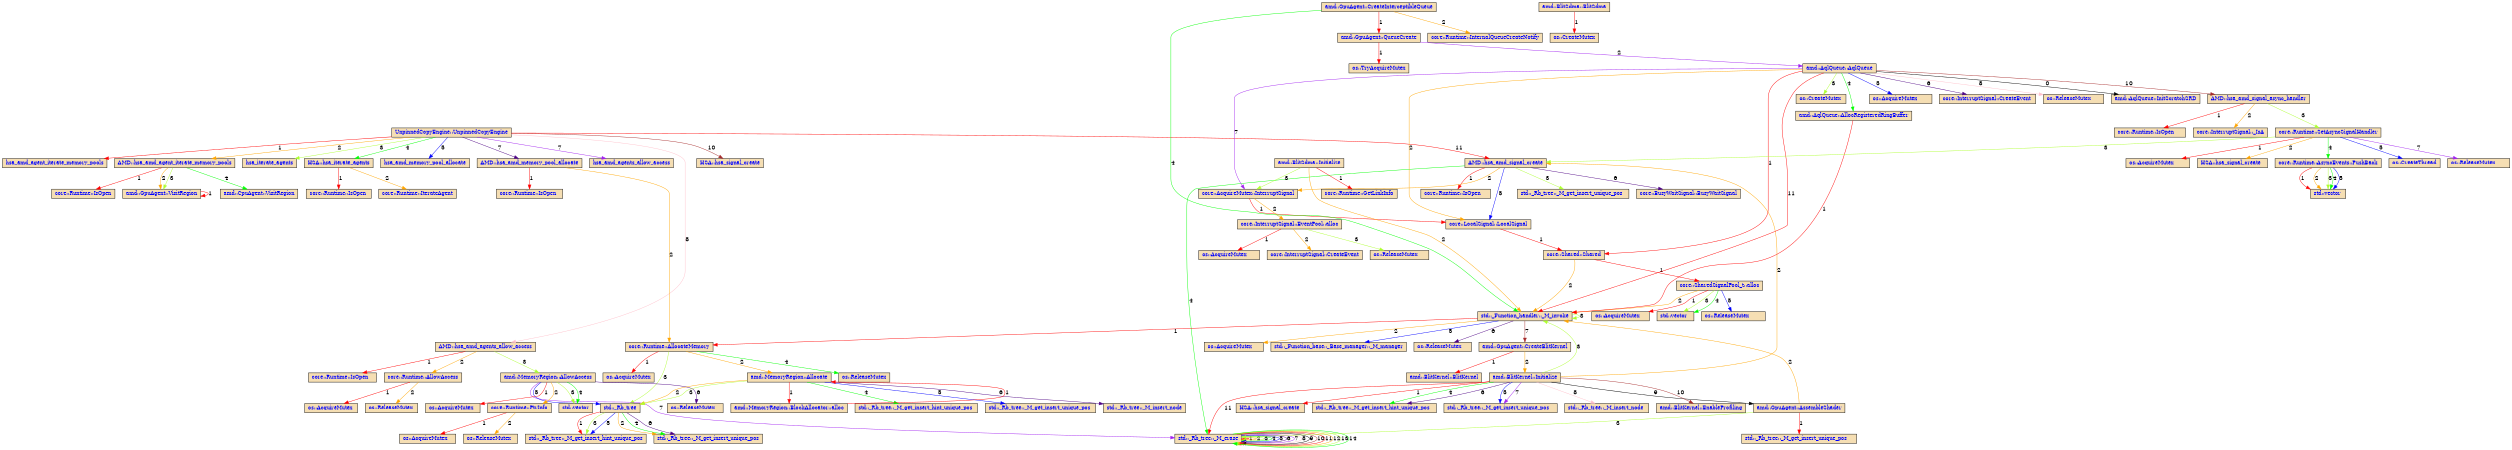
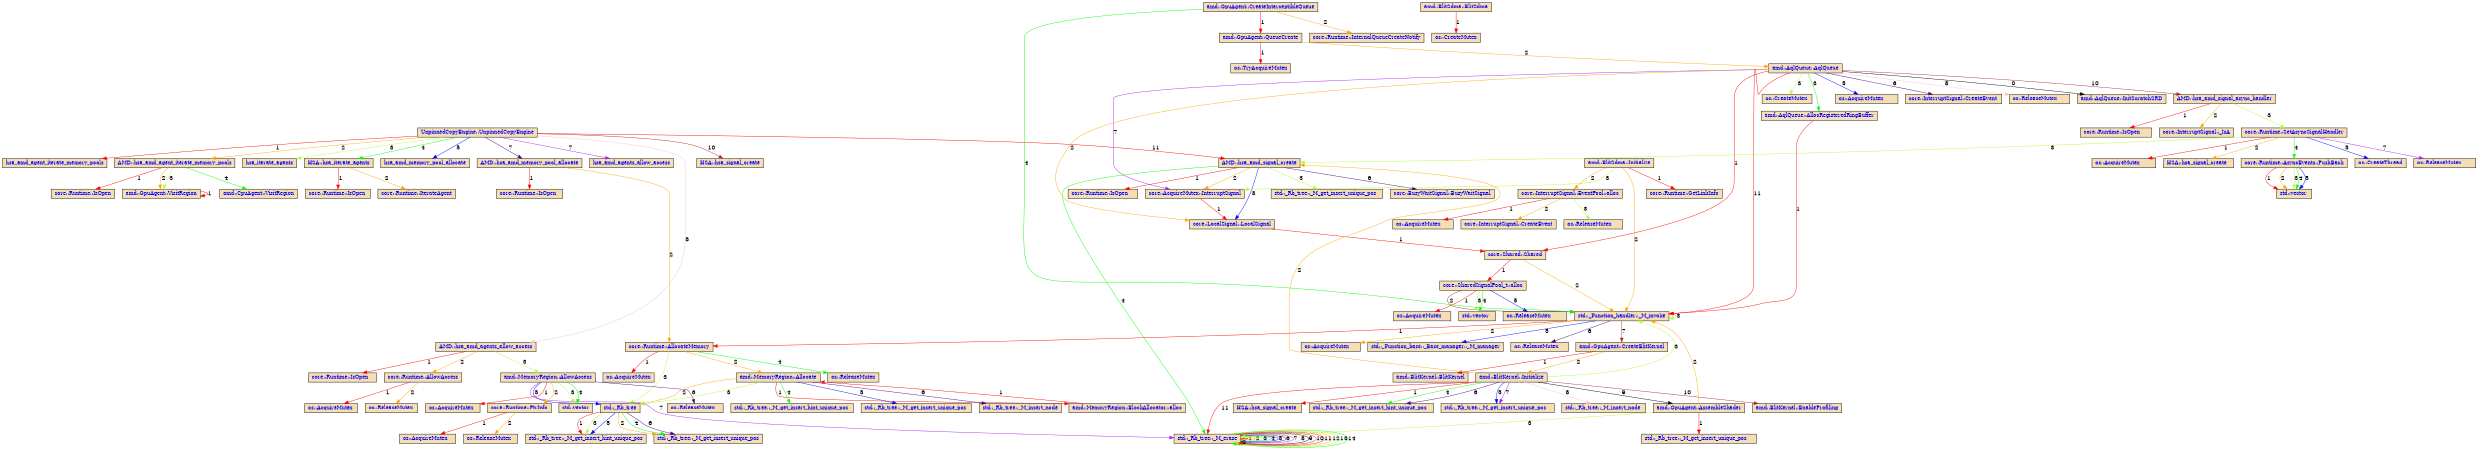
  digraph {
    rankdir=TB
    node [fillcolor=Wheat fontcolor=blue fontsize=12 ordering=out shape=box style=filled]
    edge [color=red]
    "UnpinnedCopyEngine::UnpinnedCopyEngine" [height=.3]
    hsa_amd_agent_iterate_memory_pools [height=.3]
    "AMD::hsa_amd_agent_iterate_memory_pools" [height=.3]
    hsa_iterate_agents [height=.3]
    "HSA::hsa_iterate_agents" [height=.3]
    hsa_amd_memory_pool_allocate [height=.3]
    "AMD::hsa_amd_memory_pool_allocate" [height=.3]
    hsa_amd_agents_allow_access [height=.3]
    "AMD::hsa_amd_agents_allow_access" [height=.3]
    "HSA::hsa_signal_create" [height=.3]
    "AMD::hsa_amd_signal_create" [height=.3]
    "core::Runtime::IsOpen" [height=.3]
    "amd::GpuAgent::VisitRegion" [height=.3]
    "amd::CpuAgent::VisitRegion" [height=.3]
    "core::Runtime::IsOpen " [height=.3]
    "core::Runtime::IterateAgent" [height=.3]
    "core::Runtime::IsOpen  " [height=.3]
    "core::Runtime::AllocateMemory" [height=.3]
    "core::Runtime::IsOpen   " [height=.3]
    "core::Runtime::AllowAccess" [height=.3]
    "amd::MemoryRegion::AllowAccess" [height=.3]
    "std::_Rb_tree::_M_erase" [height=.3]
    "core::Runtime::IsOpen    " [height=.3]
    n24 [height=.3 label="core::AcquireMutex::InterruptSignal"]
    "core::LocalSignal::LocalSignal" [height=.3]
    "std::_Rb_tree::_M_get_insert_unique_pos  " [height=.3]
    "core::BusyWaitSignal::BusyWaitSignal" [height=.3]
    "os::AcquireMutex" [height=.3]
    "amd::MemoryRegion::Allocate" [height=.3]
    "std::_Rb_tree" [height=.3]
    "os::ReleaseMutex" [height=.3]
    "amd::MemoryRegion::BlockAllocator::alloc" [height=.3]
    "std::_Rb_tree::_M_get_insert_hint_unique_pos " [height=.3]
    "std::_Rb_tree::_M_get_insert_unique_pos " [height=.3]
    "std::_Rb_tree::_M_insert_node" [height=.3]
    "std::_Rb_tree::_M_get_insert_hint_unique_pos" [height=.3]
    "std::_Rb_tree::_M_get_insert_unique_pos" [height=.3]
    "os::AcquireMutex " [height=.3]
    "os::ReleaseMutex " [height=.3]
    "os::AcquireMutex  " [height=.3]
    "core::Runtime::PtrInfo" [height=.3]
    "std::vector" [height=.3]
    "os::ReleaseMutex   " [height=.3]
    "os::AcquireMutex   " [height=.3]
    "os::ReleaseMutex  " [height=.3]
    "core::InterruptSignal::EventPool::alloc" [height=.3]
    "core::Shared::Shared" [height=.3]
    "os::AcquireMutex      " [height=.3]
    "core::InterruptSignal::CreateEvent" [height=.3]
    "os::ReleaseMutex     " [height=.3]
    "core::SharedSignalPool_t::alloc" [height=.3]
    "std::_Function_handler::_M_invoke" [height=.3]
    "os::AcquireMutex    " [height=.3]
    "std::vector  " [height=.3]
    "os::ReleaseMutex        " [height=.3]
    "os::AcquireMutex     " [height=.3]
    "std::_Function_base::_Base_manager::_M_manager" [height=.3]
    "os::ReleaseMutex    " [height=.3]
    "amd::GpuAgent::CreateBlitKernel" [height=.3]
    "amd::GpuAgent::CreateInterceptibleQueue" [height=.3]
    "amd::GpuAgent::QueueCreate" [height=.3]
    "core::Runtime::InternalQueueCreateNotify" [height=.3]
    "amd::BlitKernel::BlitKernel" [height=.3]
    "amd::BlitKernel::Initialize" [height=.3]
    "os::TryAcquireMutex" [height=.3]
    "amd::AqlQueue::AqlQueue" [height=.3]
    "os::CreateMutex " [height=.3]
    "amd::AqlQueue::AllocRegisteredRingBuffer" [height=.3]
    "os::AcquireMutex       " [height=.3]
    "core::InterruptSignal::CreateEvent " [height=.3]
    "os::ReleaseMutex      " [height=.3]
    "amd::AqlQueue::InitScratchSRD" [height=.3]
    "AMD::hsa_amd_signal_async_handler" [height=.3]
    "core::Runtime::IsOpen     " [height=.3]
    "core::InterruptSignal::_IsA" [height=.3]
    "core::Runtime::SetAsyncSignalHandler" [height=.3]
    "HSA::hsa_signal_create " [height=.3]
    "std::_Rb_tree::_M_get_insert_hint_unique_pos  " [height=.3]
    "std::_Rb_tree::_M_get_insert_unique_pos   " [height=.3]
    "std::_Rb_tree::_M_insert_node " [height=.3]
    "amd::GpuAgent::AssembleShader" [height=.3]
    "amd::BlitKernel::EnableProfiling" [height=.3]
    "std::_Rb_tree::_M_get_insert_unique_pos    " [height=.3]
    "amd::BlitSdma::BlitSdma" [height=.3]
    "os::CreateMutex" [height=.3]
    "amd::BlitSdma::Initialize" [height=.3]
    "core::Runtime::GetLinkInfo" [height=.3]
    "os::AcquireMutex        " [height=.3]
    "HSA::hsa_signal_create  " [height=.3]
    "core::Runtime::AsyncEvents::PushBack" [height=.3]
    "os::CreateThread" [height=.3]
    "os::ReleaseMutex       " [height=.3]
    "std::vector " [height=.3]
    "UnpinnedCopyEngine::UnpinnedCopyEngine" -> hsa_amd_agent_iterate_memory_pools [label=1]
    "UnpinnedCopyEngine::UnpinnedCopyEngine" -> "AMD::hsa_amd_agent_iterate_memory_pools" [color=orange label=2]
    "UnpinnedCopyEngine::UnpinnedCopyEngine" -> hsa_iterate_agents [color=greenyellow label=3]
    "UnpinnedCopyEngine::UnpinnedCopyEngine" -> "HSA::hsa_iterate_agents" [color=green label=4]
    "UnpinnedCopyEngine::UnpinnedCopyEngine" -> hsa_amd_memory_pool_allocate [color=blue label=5]
    "UnpinnedCopyEngine::UnpinnedCopyEngine" -> "AMD::hsa_amd_memory_pool_allocate" [color=indigo label=7]
    "UnpinnedCopyEngine::UnpinnedCopyEngine" -> hsa_amd_agents_allow_access [color=purple label=7]
    "UnpinnedCopyEngine::UnpinnedCopyEngine" -> "AMD::hsa_amd_agents_allow_access" [color=pink label=8]
    "UnpinnedCopyEngine::UnpinnedCopyEngine" -> "HSA::hsa_signal_create" [color=brown label=10]
    "UnpinnedCopyEngine::UnpinnedCopyEngine" -> "AMD::hsa_amd_signal_create" [label=11]
    "AMD::hsa_amd_agent_iterate_memory_pools" -> "core::Runtime::IsOpen" [label=1]
    "AMD::hsa_amd_agent_iterate_memory_pools" -> "amd::GpuAgent::VisitRegion" [color=orange label=2]
    "AMD::hsa_amd_agent_iterate_memory_pools" -> "amd::GpuAgent::VisitRegion" [color=greenyellow label=3]
    "AMD::hsa_amd_agent_iterate_memory_pools" -> "amd::CpuAgent::VisitRegion" [color=green label=4]
    "HSA::hsa_iterate_agents" -> "core::Runtime::IsOpen " [label=1]
    "HSA::hsa_iterate_agents" -> "core::Runtime::IterateAgent" [color=orange label=2]
    "AMD::hsa_amd_memory_pool_allocate" -> "core::Runtime::IsOpen  " [label=1]
    "AMD::hsa_amd_memory_pool_allocate" -> "core::Runtime::AllocateMemory" [color=orange label=2]
    "AMD::hsa_amd_agents_allow_access" -> "core::Runtime::IsOpen   " [label=1]
    "AMD::hsa_amd_agents_allow_access" -> "core::Runtime::AllowAccess" [color=orange label=2]
    "AMD::hsa_amd_agents_allow_access" -> "amd::MemoryRegion::AllowAccess" [color=greenyellow label=3]
    "AMD::hsa_amd_signal_create" -> "std::_Rb_tree::_M_erase" [color=green label=4]
    "AMD::hsa_amd_signal_create" -> "core::Runtime::IsOpen    " [label=1]
    "AMD::hsa_amd_signal_create" -> n24 [color=orange label=2]
    "AMD::hsa_amd_signal_create" -> "core::LocalSignal::LocalSignal" [color=blue label=5]
    "AMD::hsa_amd_signal_create" -> "std::_Rb_tree::_M_get_insert_unique_pos  " [color=greenyellow label=3]
    "AMD::hsa_amd_signal_create" -> "core::BusyWaitSignal::BusyWaitSignal" [color=indigo label=6]
    "amd::GpuAgent::VisitRegion" -> "amd::GpuAgent::VisitRegion" [label=1]
    "core::Runtime::AllocateMemory" -> "os::AcquireMutex" [label=1]
    "core::Runtime::AllocateMemory" -> "amd::MemoryRegion::Allocate" [color=orange label=2]
    "core::Runtime::AllocateMemory" -> "std::_Rb_tree" [color=greenyellow label=3]
    "core::Runtime::AllocateMemory" -> "os::ReleaseMutex" [color=green label=4]
    "core::Runtime::AllowAccess" -> "os::AcquireMutex " [label=1]
    "core::Runtime::AllowAccess" -> "os::ReleaseMutex " [color=orange label=2]
    "amd::MemoryRegion::AllowAccess" -> "std::_Rb_tree::_M_erase" [color=purple label=7]
    "amd::MemoryRegion::AllowAccess" -> "std::_Rb_tree" [color=blue label=5]
    "amd::MemoryRegion::AllowAccess" -> "os::AcquireMutex  " [label=1]
    "amd::MemoryRegion::AllowAccess" -> "core::Runtime::PtrInfo" [color=orange label=2]
    "amd::MemoryRegion::AllowAccess" -> "std::vector" [color=greenyellow label=3]
    "amd::MemoryRegion::AllowAccess" -> "std::vector" [color=green label=4]
    "amd::MemoryRegion::AllowAccess" -> "os::ReleaseMutex   " [color=indigo label=6]
    "std::_Rb_tree::_M_erase" -> "std::_Rb_tree::_M_erase" [label=1]
    "std::_Rb_tree::_M_erase" -> "std::_Rb_tree::_M_erase" [color=orange label=2]
    "std::_Rb_tree::_M_erase" -> "std::_Rb_tree::_M_erase" [color=greenyellow label=3]
    "std::_Rb_tree::_M_erase" -> "std::_Rb_tree::_M_erase" [color=green label=4]
    "std::_Rb_tree::_M_erase" -> "std::_Rb_tree::_M_erase" [color=blue label=5]
    "std::_Rb_tree::_M_erase" -> "std::_Rb_tree::_M_erase" [color=indigo label=6]
    "std::_Rb_tree::_M_erase" -> "std::_Rb_tree::_M_erase" [color=purple label=7]
    "std::_Rb_tree::_M_erase" -> "std::_Rb_tree::_M_erase" [color=pink label=8]
    "std::_Rb_tree::_M_erase" -> "std::_Rb_tree::_M_erase" [color=black label=9]
    "std::_Rb_tree::_M_erase" -> "std::_Rb_tree::_M_erase" [color=brown label=10]
    "std::_Rb_tree::_M_erase" -> "std::_Rb_tree::_M_erase" [label=11]
    "std::_Rb_tree::_M_erase" -> "std::_Rb_tree::_M_erase" [color=orange label=12]
    "std::_Rb_tree::_M_erase" -> "std::_Rb_tree::_M_erase" [color=greenyellow label=13]
    "std::_Rb_tree::_M_erase" -> "std::_Rb_tree::_M_erase" [color=green label=14]
    n24 -> "core::LocalSignal::LocalSignal" [label=1]
-   n24 -> "core::InterruptSignal::EventPool::alloc" [color=orange label=2]
+   "amd::BlitSdma::Initialize" -> "core::InterruptSignal::EventPool::alloc" [color=orange label=2]
    "core::LocalSignal::LocalSignal" -> "core::Shared::Shared" [label=1]
    "amd::MemoryRegion::Allocate" -> "std::_Rb_tree" [color=orange label=2]
    "amd::MemoryRegion::Allocate" -> "std::_Rb_tree" [color=greenyellow label=3]
    "amd::MemoryRegion::Allocate" -> "amd::MemoryRegion::BlockAllocator::alloc" [label=1]
    "amd::MemoryRegion::Allocate" -> "std::_Rb_tree::_M_get_insert_hint_unique_pos " [color=green label=4]
    "amd::MemoryRegion::Allocate" -> "std::_Rb_tree::_M_get_insert_unique_pos " [color=blue label=5]
    "amd::MemoryRegion::Allocate" -> "std::_Rb_tree::_M_insert_node" [color=indigo label=6]
    "std::_Rb_tree" -> "std::_Rb_tree::_M_get_insert_hint_unique_pos" [label=1]
    "std::_Rb_tree" -> "std::_Rb_tree::_M_get_insert_hint_unique_pos" [color=greenyellow label=3]
    "std::_Rb_tree" -> "std::_Rb_tree::_M_get_insert_hint_unique_pos" [color=blue label=5]
    "std::_Rb_tree" -> "std::_Rb_tree::_M_get_insert_unique_pos" [color=orange label=2]
    "std::_Rb_tree" -> "std::_Rb_tree::_M_get_insert_unique_pos" [color=green label=4]
    "std::_Rb_tree" -> "std::_Rb_tree::_M_get_insert_unique_pos" [color=indigo label=6]
    "amd::MemoryRegion::BlockAllocator::alloc" -> "amd::MemoryRegion::Allocate" [label=1]
    "core::Runtime::PtrInfo" -> "os::AcquireMutex   " [label=1]
    "core::Runtime::PtrInfo" -> "os::ReleaseMutex  " [color=orange label=2]
    "core::InterruptSignal::EventPool::alloc" -> "os::AcquireMutex      " [label=1]
    "core::InterruptSignal::EventPool::alloc" -> "core::InterruptSignal::CreateEvent" [color=orange label=2]
    "core::InterruptSignal::EventPool::alloc" -> "os::ReleaseMutex     " [color=greenyellow label=3]
    "core::Shared::Shared" -> "core::SharedSignalPool_t::alloc" [label=1]
    "core::Shared::Shared" -> "std::_Function_handler::_M_invoke" [color=orange label=2]
-   "core::SharedSignalPool_t::alloc" -> "std::_Function_handler::_M_invoke" [color=orange label=2]
+   "core::SharedSignalPool_t::alloc" -> "std::_Function_handler::_M_invoke" [color=brown label=2]
    "core::SharedSignalPool_t::alloc" -> "os::AcquireMutex    " [label=1]
    "core::SharedSignalPool_t::alloc" -> "std::vector  " [color=greenyellow label=3]
    "core::SharedSignalPool_t::alloc" -> "std::vector  " [color=green label=4]
    "core::SharedSignalPool_t::alloc" -> "os::ReleaseMutex        " [color=blue label=5]
    "std::_Function_handler::_M_invoke" -> "core::Runtime::AllocateMemory" [label=1]
    "std::_Function_handler::_M_invoke" -> "std::_Function_handler::_M_invoke" [color=greenyellow label=3]
    "std::_Function_handler::_M_invoke" -> "os::AcquireMutex     " [color=orange label=2]
    "std::_Function_handler::_M_invoke" -> "std::_Function_base::_Base_manager::_M_manager" [color=blue label=5]
    "std::_Function_handler::_M_invoke" -> "os::ReleaseMutex    " [color=indigo label=6]
    "std::_Function_handler::_M_invoke" -> "amd::GpuAgent::CreateBlitKernel" [color=brown label=7]
    "amd::GpuAgent::CreateBlitKernel" -> "amd::BlitKernel::BlitKernel" [label=1]
    "amd::GpuAgent::CreateBlitKernel" -> "amd::BlitKernel::Initialize" [color=orange label=2]
    "amd::GpuAgent::CreateInterceptibleQueue" -> "std::_Function_handler::_M_invoke" [color=green label=4]
    "amd::GpuAgent::CreateInterceptibleQueue" -> "amd::GpuAgent::QueueCreate" [label=1]
    "amd::GpuAgent::CreateInterceptibleQueue" -> "core::Runtime::InternalQueueCreateNotify" [color=orange label=2]
    "amd::GpuAgent::QueueCreate" -> "os::TryAcquireMutex" [label=1]
-   "amd::GpuAgent::QueueCreate" -> "amd::AqlQueue::AqlQueue" [color=purple label=2]
+   "amd::GpuAgent::QueueCreate" -> "amd::AqlQueue::AqlQueue" [color=orange label=2]
    "amd::BlitKernel::Initialize" -> "AMD::hsa_amd_signal_create" [color=orange label=2]
    "amd::BlitKernel::Initialize" -> "std::_Rb_tree::_M_erase" [label=11]
    "amd::BlitKernel::Initialize" -> "std::_Function_handler::_M_invoke" [color=greenyellow label=3]
    "amd::BlitKernel::Initialize" -> "HSA::hsa_signal_create " [label=1]
    "amd::BlitKernel::Initialize" -> "std::_Rb_tree::_M_get_insert_hint_unique_pos  " [color=green label=4]
    "amd::BlitKernel::Initialize" -> "std::_Rb_tree::_M_get_insert_hint_unique_pos  " [color=indigo label=6]
    "amd::BlitKernel::Initialize" -> "std::_Rb_tree::_M_get_insert_unique_pos   " [color=blue label=5]
    "amd::BlitKernel::Initialize" -> "std::_Rb_tree::_M_get_insert_unique_pos   " [color=purple label=7]
    "amd::BlitKernel::Initialize" -> "std::_Rb_tree::_M_insert_node " [color=pink label=8]
    "amd::BlitKernel::Initialize" -> "amd::GpuAgent::AssembleShader" [color=black label=9]
    "amd::BlitKernel::Initialize" -> "amd::BlitKernel::EnableProfiling" [color=brown label=10]
    "amd::AqlQueue::AqlQueue" -> n24 [color=purple label=7]
    "amd::AqlQueue::AqlQueue" -> "core::LocalSignal::LocalSignal" [color=orange label=2]
    "amd::AqlQueue::AqlQueue" -> "core::Shared::Shared" [label=1]
    "amd::AqlQueue::AqlQueue" -> "std::_Function_handler::_M_invoke" [label=11]
    "amd::AqlQueue::AqlQueue" -> "os::CreateMutex " [color=greenyellow label=3]
-   "amd::AqlQueue::AqlQueue" -> "amd::AqlQueue::AllocRegisteredRingBuffer" [color=green label=4]
+   "amd::AqlQueue::AqlQueue" -> "amd::AqlQueue::AllocRegisteredRingBuffer" [color=green label=3]
    "amd::AqlQueue::AqlQueue" -> "os::AcquireMutex       " [color=blue label=5]
    "amd::AqlQueue::AqlQueue" -> "core::InterruptSignal::CreateEvent " [color=indigo label=6]
    "amd::AqlQueue::AqlQueue" -> "os::ReleaseMutex      " [color=pink label=8]
    "amd::AqlQueue::AqlQueue" -> "amd::AqlQueue::InitScratchSRD" [color=black label=0]
    "amd::AqlQueue::AqlQueue" -> "AMD::hsa_amd_signal_async_handler" [color=brown label=10]
    "amd::AqlQueue::AllocRegisteredRingBuffer" -> "std::_Function_handler::_M_invoke" [label=1]
    "AMD::hsa_amd_signal_async_handler" -> "core::Runtime::IsOpen     " [label=1]
    "AMD::hsa_amd_signal_async_handler" -> "core::InterruptSignal::_IsA" [color=orange label=2]
    "AMD::hsa_amd_signal_async_handler" -> "core::Runtime::SetAsyncSignalHandler" [color=greenyellow label=3]
    "core::Runtime::SetAsyncSignalHandler" -> "AMD::hsa_amd_signal_create" [color=greenyellow label=3]
    "core::Runtime::SetAsyncSignalHandler" -> "os::AcquireMutex        " [label=1]
    "core::Runtime::SetAsyncSignalHandler" -> "HSA::hsa_signal_create  " [color=orange label=2]
    "core::Runtime::SetAsyncSignalHandler" -> "core::Runtime::AsyncEvents::PushBack" [color=green label=4]
    "core::Runtime::SetAsyncSignalHandler" -> "os::CreateThread" [color=blue label=5]
    "core::Runtime::SetAsyncSignalHandler" -> "os::ReleaseMutex       " [color=purple label=7]
    "amd::GpuAgent::AssembleShader" -> "std::_Rb_tree::_M_erase" [color=greenyellow label=3]
    "amd::GpuAgent::AssembleShader" -> "std::_Function_handler::_M_invoke" [color=orange label=2]
    "amd::GpuAgent::AssembleShader" -> "std::_Rb_tree::_M_get_insert_unique_pos    " [label=1]
    "amd::BlitSdma::BlitSdma" -> "os::CreateMutex" [label=1]
    "amd::BlitSdma::Initialize" -> n24 [color=greenyellow label=3]
    "amd::BlitSdma::Initialize" -> "std::_Function_handler::_M_invoke" [color=orange label=2]
    "amd::BlitSdma::Initialize" -> "core::Runtime::GetLinkInfo" [label=1]
    "core::Runtime::AsyncEvents::PushBack" -> "std::vector " [label=1]
    "core::Runtime::AsyncEvents::PushBack" -> "std::vector " [color=orange label=2]
    "core::Runtime::AsyncEvents::PushBack" -> "std::vector " [color=greenyellow label=3]
    "core::Runtime::AsyncEvents::PushBack" -> "std::vector " [color=green label=4]
    "core::Runtime::AsyncEvents::PushBack" -> "std::vector " [color=blue label=5]
  }
